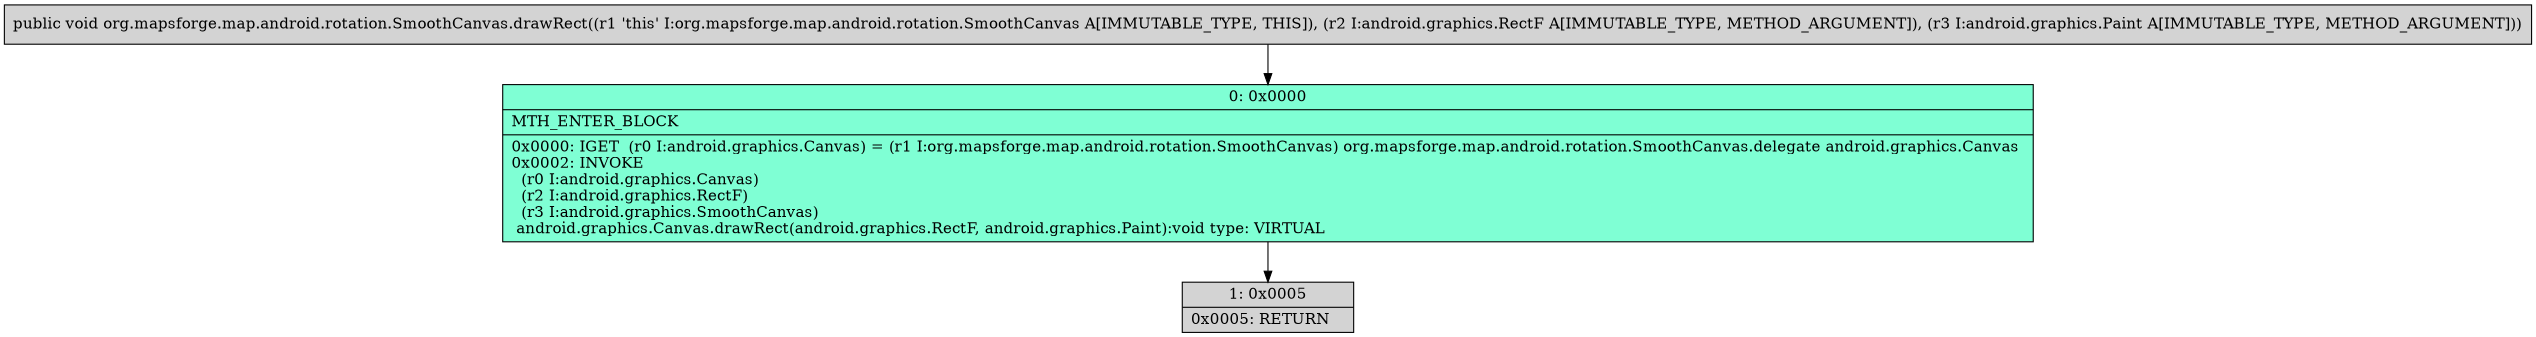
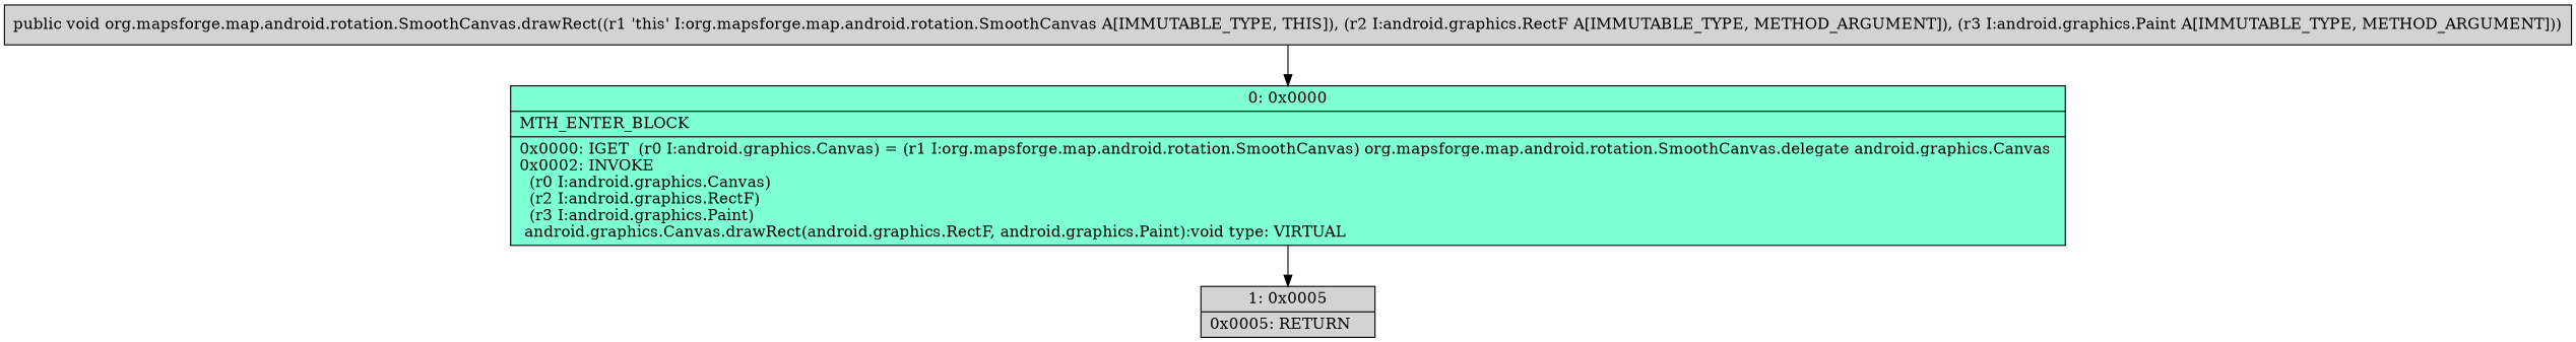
  digraph {
    node [shape=record style=filled fillcolor=lightgrey]
-   n1 [label="{0\:\ 0x0000|MTH_ENTER_BLOCK\l|0x0000: IGET  (r0 I:android.graphics.Canvas) = (r1 I:org.mapsforge.map.android.rotation.SmoothCanvas) org.mapsforge.map.android.rotation.SmoothCanvas.delegate android.graphics.Canvas \l0x0002: INVOKE  \l  (r0 I:android.graphics.Canvas)\l  (r2 I:android.graphics.RectF)\l  (r3 I:android.graphics.SmoothCanvas)\l android.graphics.Canvas.drawRect(android.graphics.RectF, android.graphics.Paint):void type: VIRTUAL \l}" fillcolor=aquamarine]
+   n1 [label="{0\:\ 0x0000|MTH_ENTER_BLOCK\l|0x0000: IGET  (r0 I:android.graphics.Canvas) = (r1 I:org.mapsforge.map.android.rotation.SmoothCanvas) org.mapsforge.map.android.rotation.SmoothCanvas.delegate android.graphics.Canvas \l0x0002: INVOKE  \l  (r0 I:android.graphics.Canvas)\l  (r2 I:android.graphics.RectF)\l  (r3 I:android.graphics.Paint)\l android.graphics.Canvas.drawRect(android.graphics.RectF, android.graphics.Paint):void type: VIRTUAL \l}" fillcolor=aquamarine]
    n2 [label="{1\:\ 0x0005|0x0005: RETURN   \l}"]
    n3 [label="{public void org.mapsforge.map.android.rotation.SmoothCanvas.drawRect((r1 'this' I:org.mapsforge.map.android.rotation.SmoothCanvas A[IMMUTABLE_TYPE, THIS]), (r2 I:android.graphics.RectF A[IMMUTABLE_TYPE, METHOD_ARGUMENT]), (r3 I:android.graphics.Paint A[IMMUTABLE_TYPE, METHOD_ARGUMENT])) }"]
    n1 -> n2
    n3 -> n1
  }
